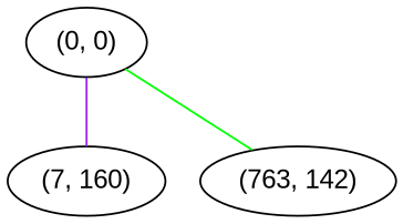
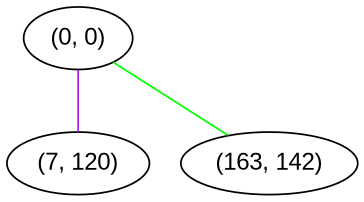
  graph {
    fontname="Liberation Sans"
    node [fontname="Liberation Sans"]
    edge [fontname="Liberation Sans"]
    "(0, 0)"
-   "(7, 160)"
-   "(163, 142)" [label="(763, 142)"]
+   "(7, 160)" [label="(7, 120)"]
+   "(163, 142)"
    "(0, 0)" -- "(7, 160)" [color=purple weight=4]
    "(0, 0)" -- "(163, 142)" [color=green weight=2]
  }
